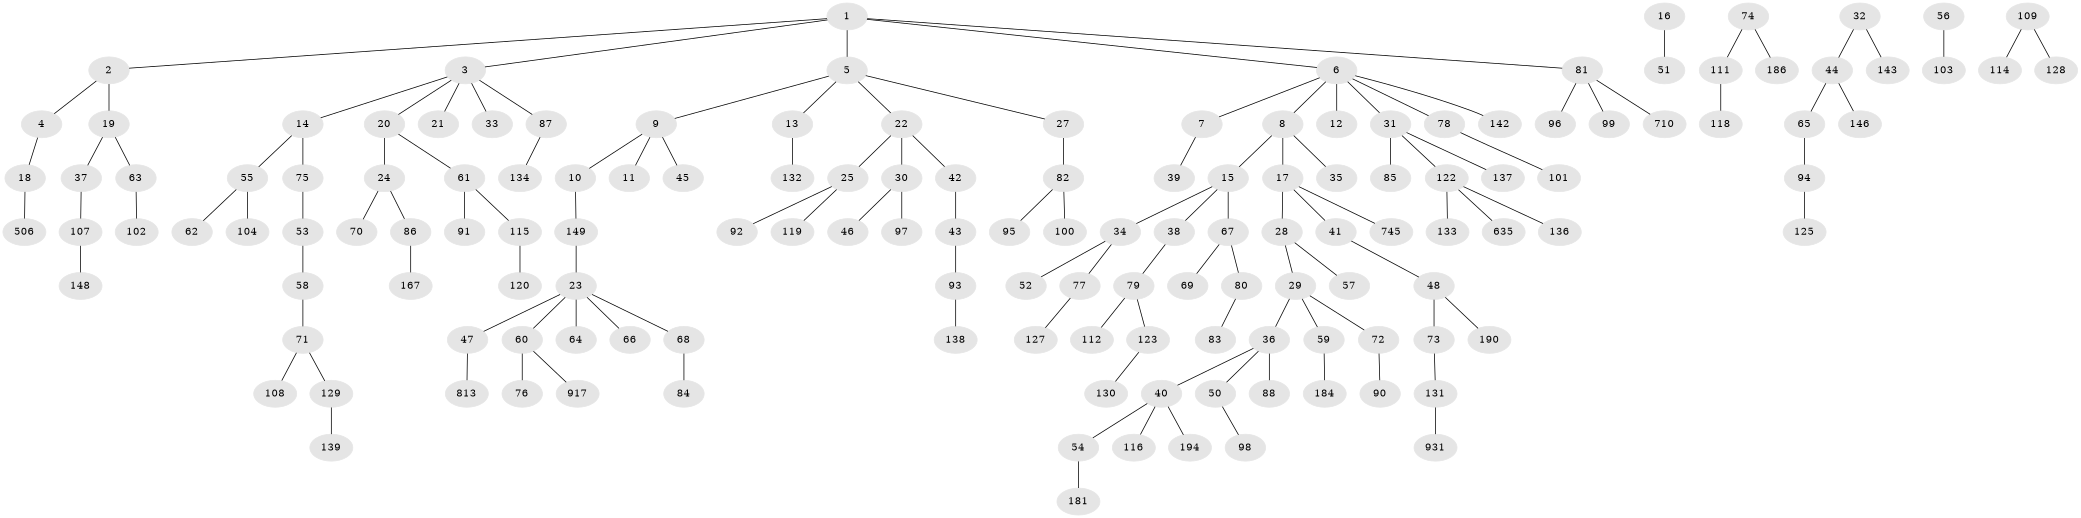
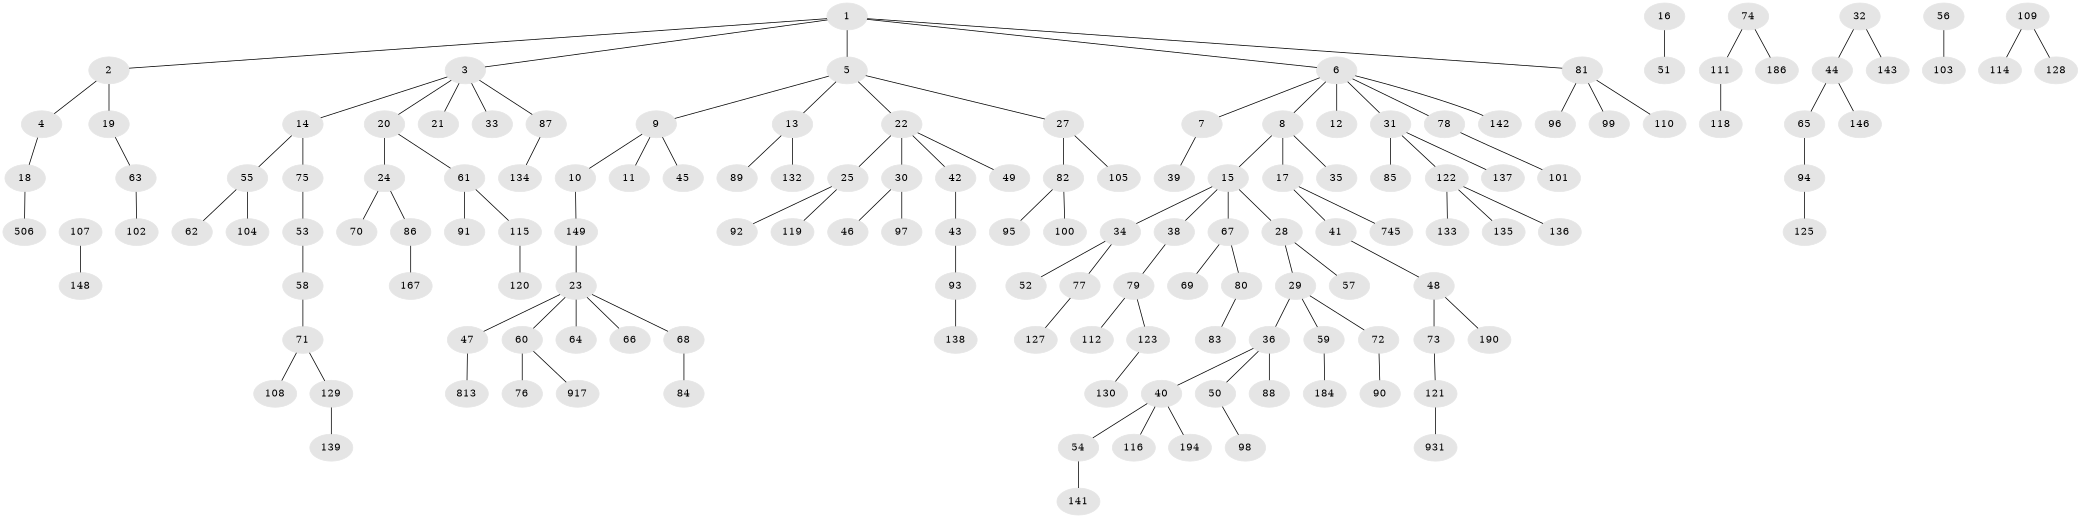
  graph {
    node [color=gray90 style=filled]
    1
    2
    3
    5
    6
    81
    4
    19
    14
    20
    21
    33
    87
    9
    13
    22
    27
    7
    8
    12
    31
    78
    142
    96
    99
-   110 [label=710]
+   110
    18
-   37
    63
    55
    75
    24
    61
    134
    n35 [label=506]
    10
    11
    45
+   89
    132
    25
    30
    42
+   49
    82
+   105
    39
    15
    17
    35
    85
    122
    137
    101
    34
    38
    67
    28
    41
    n60 [label=745]
    149
    16
    51
    23
    53
    58
    62
    104
    52
    77
    79
    69
    80
    47
    60
    64
    66
    68
    29
    57
    48
    107
    102
    70
    86
    91
    115
    74
    111
    n90 [label=186]
    92
    119
    46
    97
    43
    n96 [label=813]
    76
    n98 [label=917]
    84
    n100 [label=167]
    32
    44
    143
    95
    100
    36
    59
    72
    40
    50
    88
    n112 [label=184]
    90
    133
-   135 [label=635]
+   135
    136
    65
    146
    56
    103
    127
    54
    116
    n124 [label=194]
    98
    148
    112
    123
-   141 [label=181]
+   141
    73
    n131 [label=190]
    93
    138
    94
-   121 [label=131]
+   121
    71
    108
    129
    120
    125
    83
    139
    n143 [label=931]
    118
    130
    109
    114
    128
    1 -- 2
    1 -- 3
    1 -- 5
    1 -- 6
    1 -- 81
    2 -- 4
    2 -- 19
    3 -- 14
    3 -- 20
    3 -- 21
    3 -- 33
    3 -- 87
    5 -- 9
    5 -- 13
    5 -- 22
    5 -- 27
    6 -- 7
    6 -- 8
    6 -- 12
    6 -- 31
    6 -- 78
    6 -- 142
    81 -- 96
    81 -- 99
    81 -- 110
    4 -- 18
-   19 -- 37
    19 -- 63
    14 -- 55
    14 -- 75
    20 -- 24
    20 -- 61
    87 -- 134
    9 -- 10
    9 -- 11
    9 -- 45
+   13 -- 89
    13 -- 132
    22 -- 25
    22 -- 30
    22 -- 42
+   22 -- 49
    27 -- 82
+   27 -- 105
    7 -- 39
    8 -- 15
    8 -- 17
    8 -- 35
    31 -- 85
    31 -- 122
    31 -- 137
    78 -- 101
    18 -- n35
-   37 -- 107
    63 -- 102
    55 -- 62
    55 -- 104
    75 -- 53
    24 -- 70
    24 -- 86
    61 -- 91
    61 -- 115
    10 -- 149
    25 -- 92
    25 -- 119
    30 -- 46
    30 -- 97
    42 -- 43
    82 -- 95
    82 -- 100
    15 -- 34
    15 -- 38
    15 -- 67
-   17 -- 28
+   15 -- 28
    17 -- 41
    17 -- n60
    122 -- 133
    122 -- 135
    122 -- 136
    34 -- 52
    34 -- 77
    38 -- 79
    67 -- 69
    67 -- 80
    28 -- 29
    28 -- 57
    41 -- 48
    149 -- 23
    16 -- 51
    23 -- 47
    23 -- 60
    23 -- 64
    23 -- 66
    23 -- 68
    53 -- 58
    58 -- 71
    77 -- 127
    79 -- 112
    79 -- 123
    80 -- 83
    47 -- n96
    60 -- 76
    60 -- n98
    68 -- 84
    29 -- 36
    29 -- 59
    29 -- 72
    48 -- 73
    48 -- n131
    107 -- 148
    86 -- n100
    115 -- 120
    74 -- 111
    74 -- n90
    111 -- 118
    43 -- 93
    32 -- 44
    32 -- 143
    44 -- 65
    44 -- 146
    36 -- 40
    36 -- 50
    36 -- 88
    59 -- n112
    72 -- 90
    40 -- 54
    40 -- 116
    40 -- n124
    50 -- 98
    65 -- 94
    56 -- 103
    54 -- 141
    123 -- 130
    73 -- 121
    93 -- 138
    94 -- 125
    121 -- n143
    71 -- 108
    71 -- 129
    129 -- 139
    109 -- 114
    109 -- 128
  }
